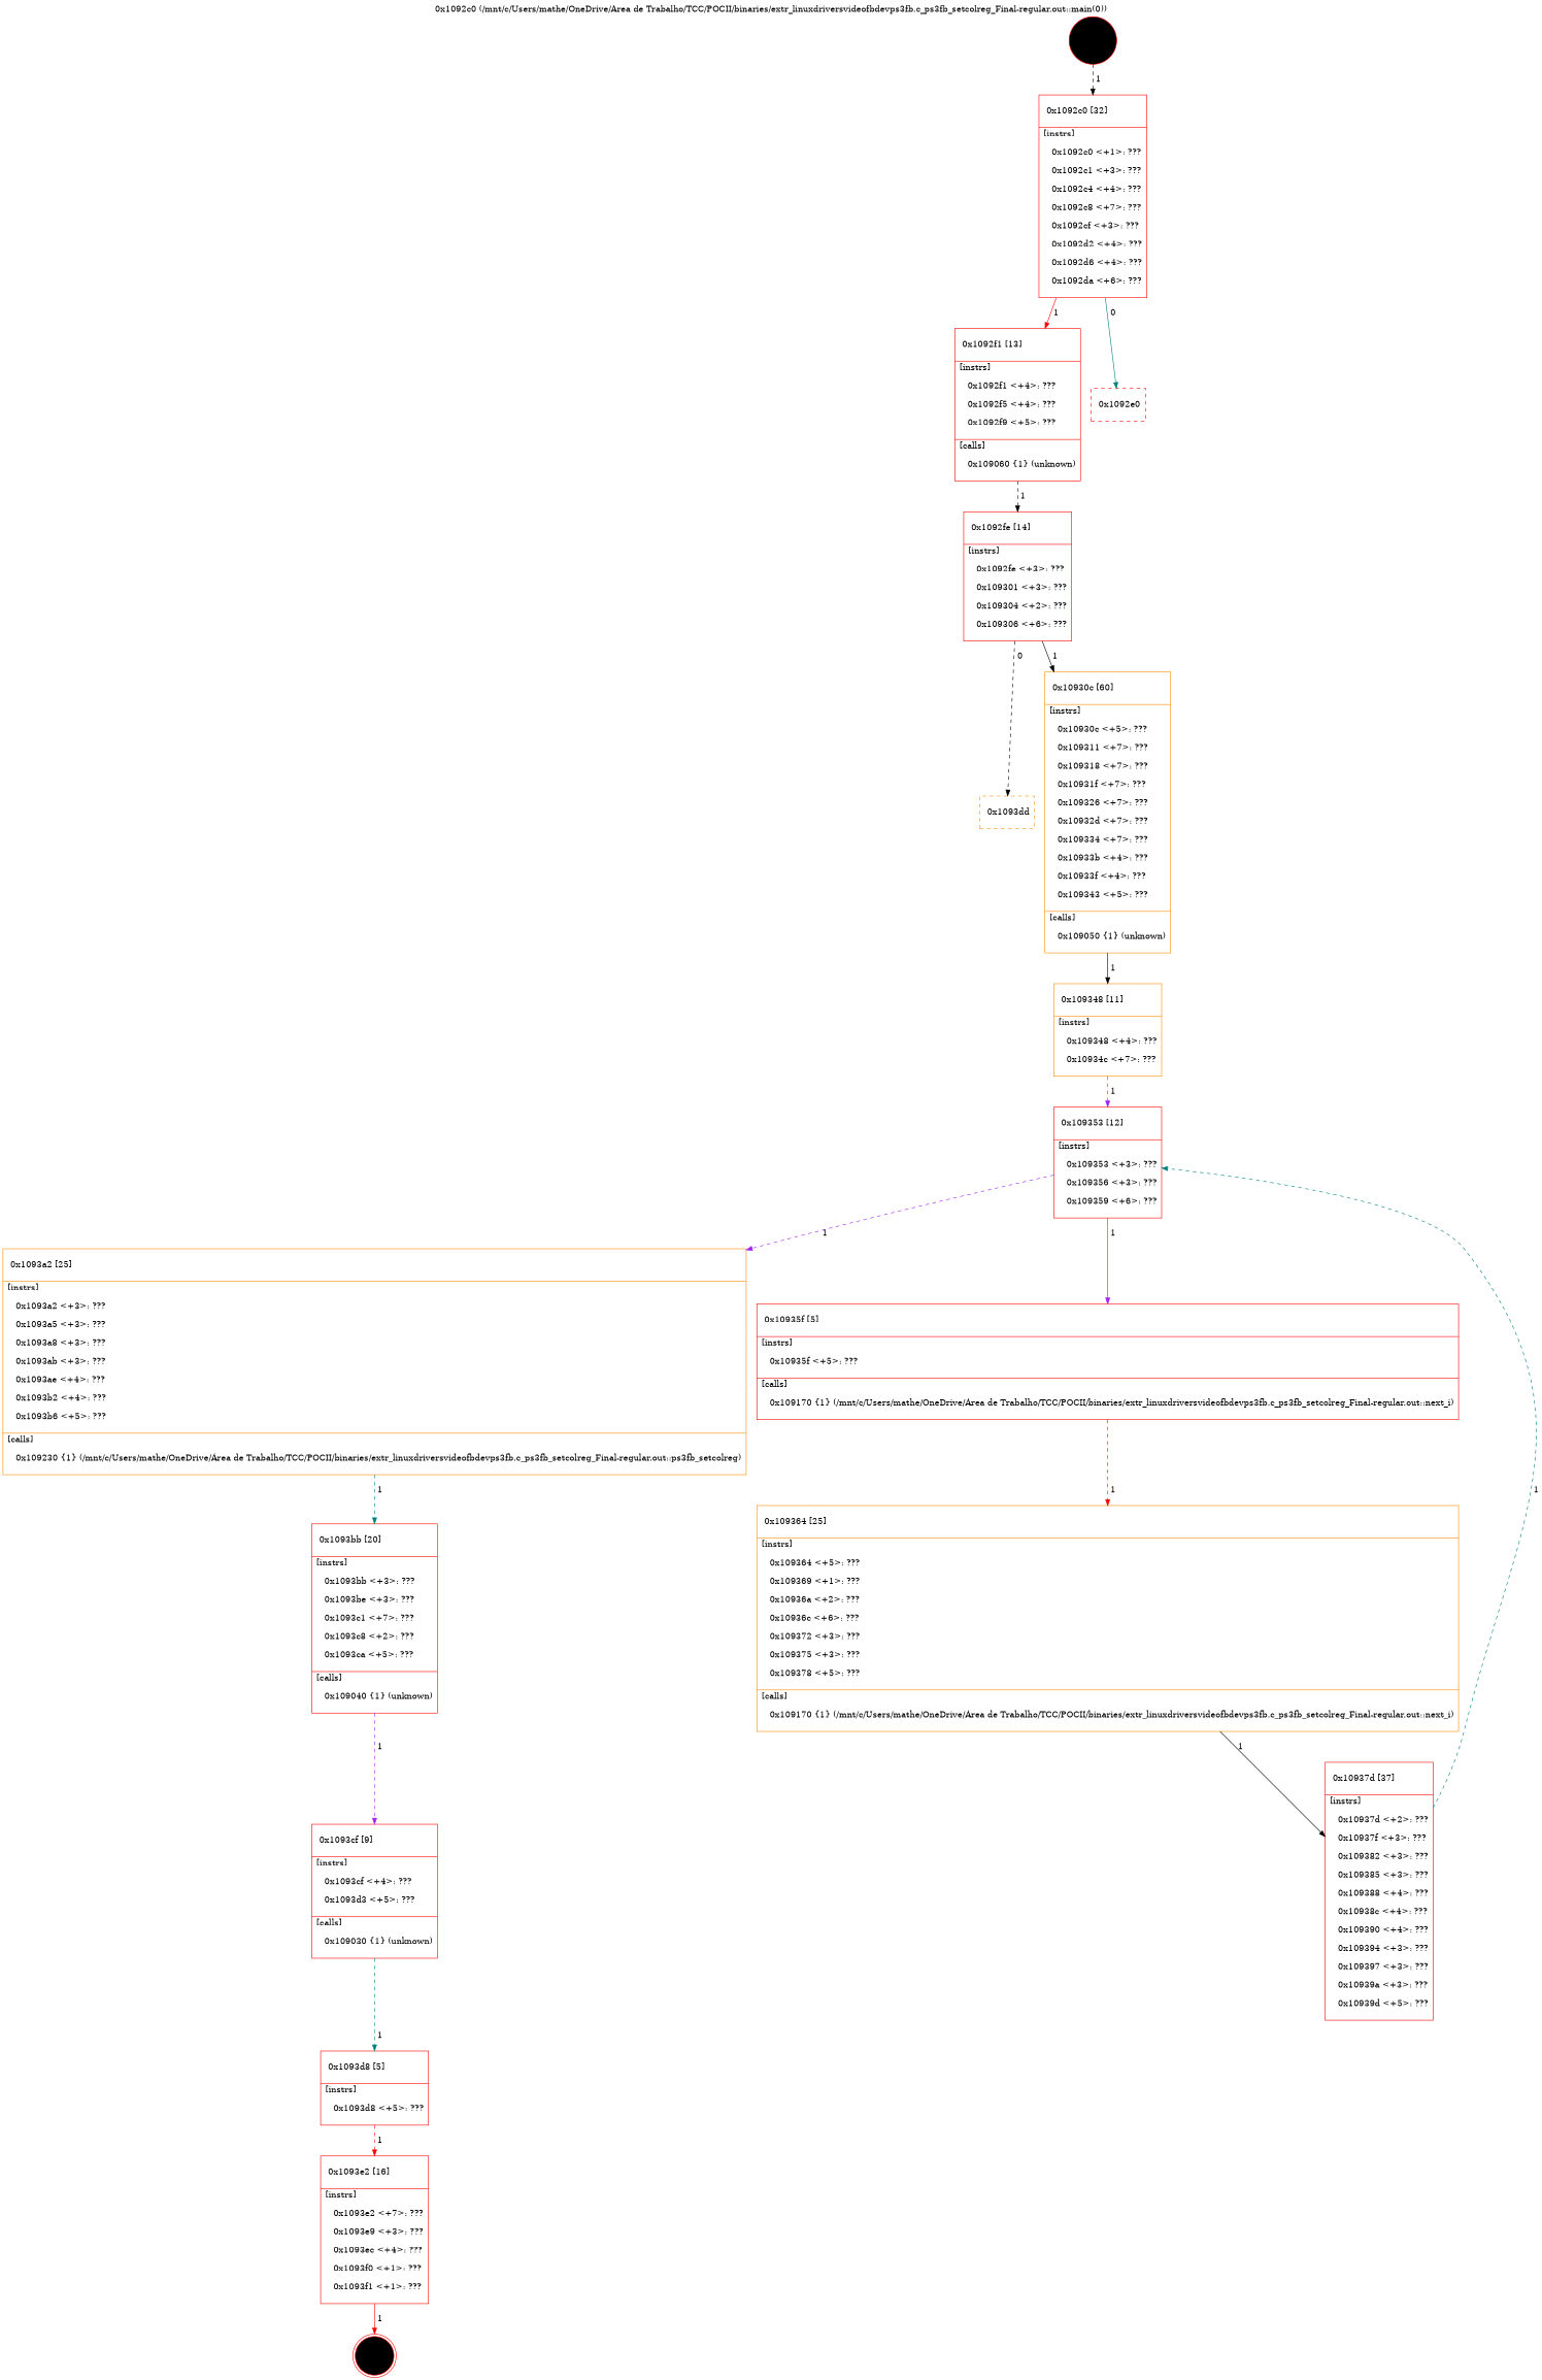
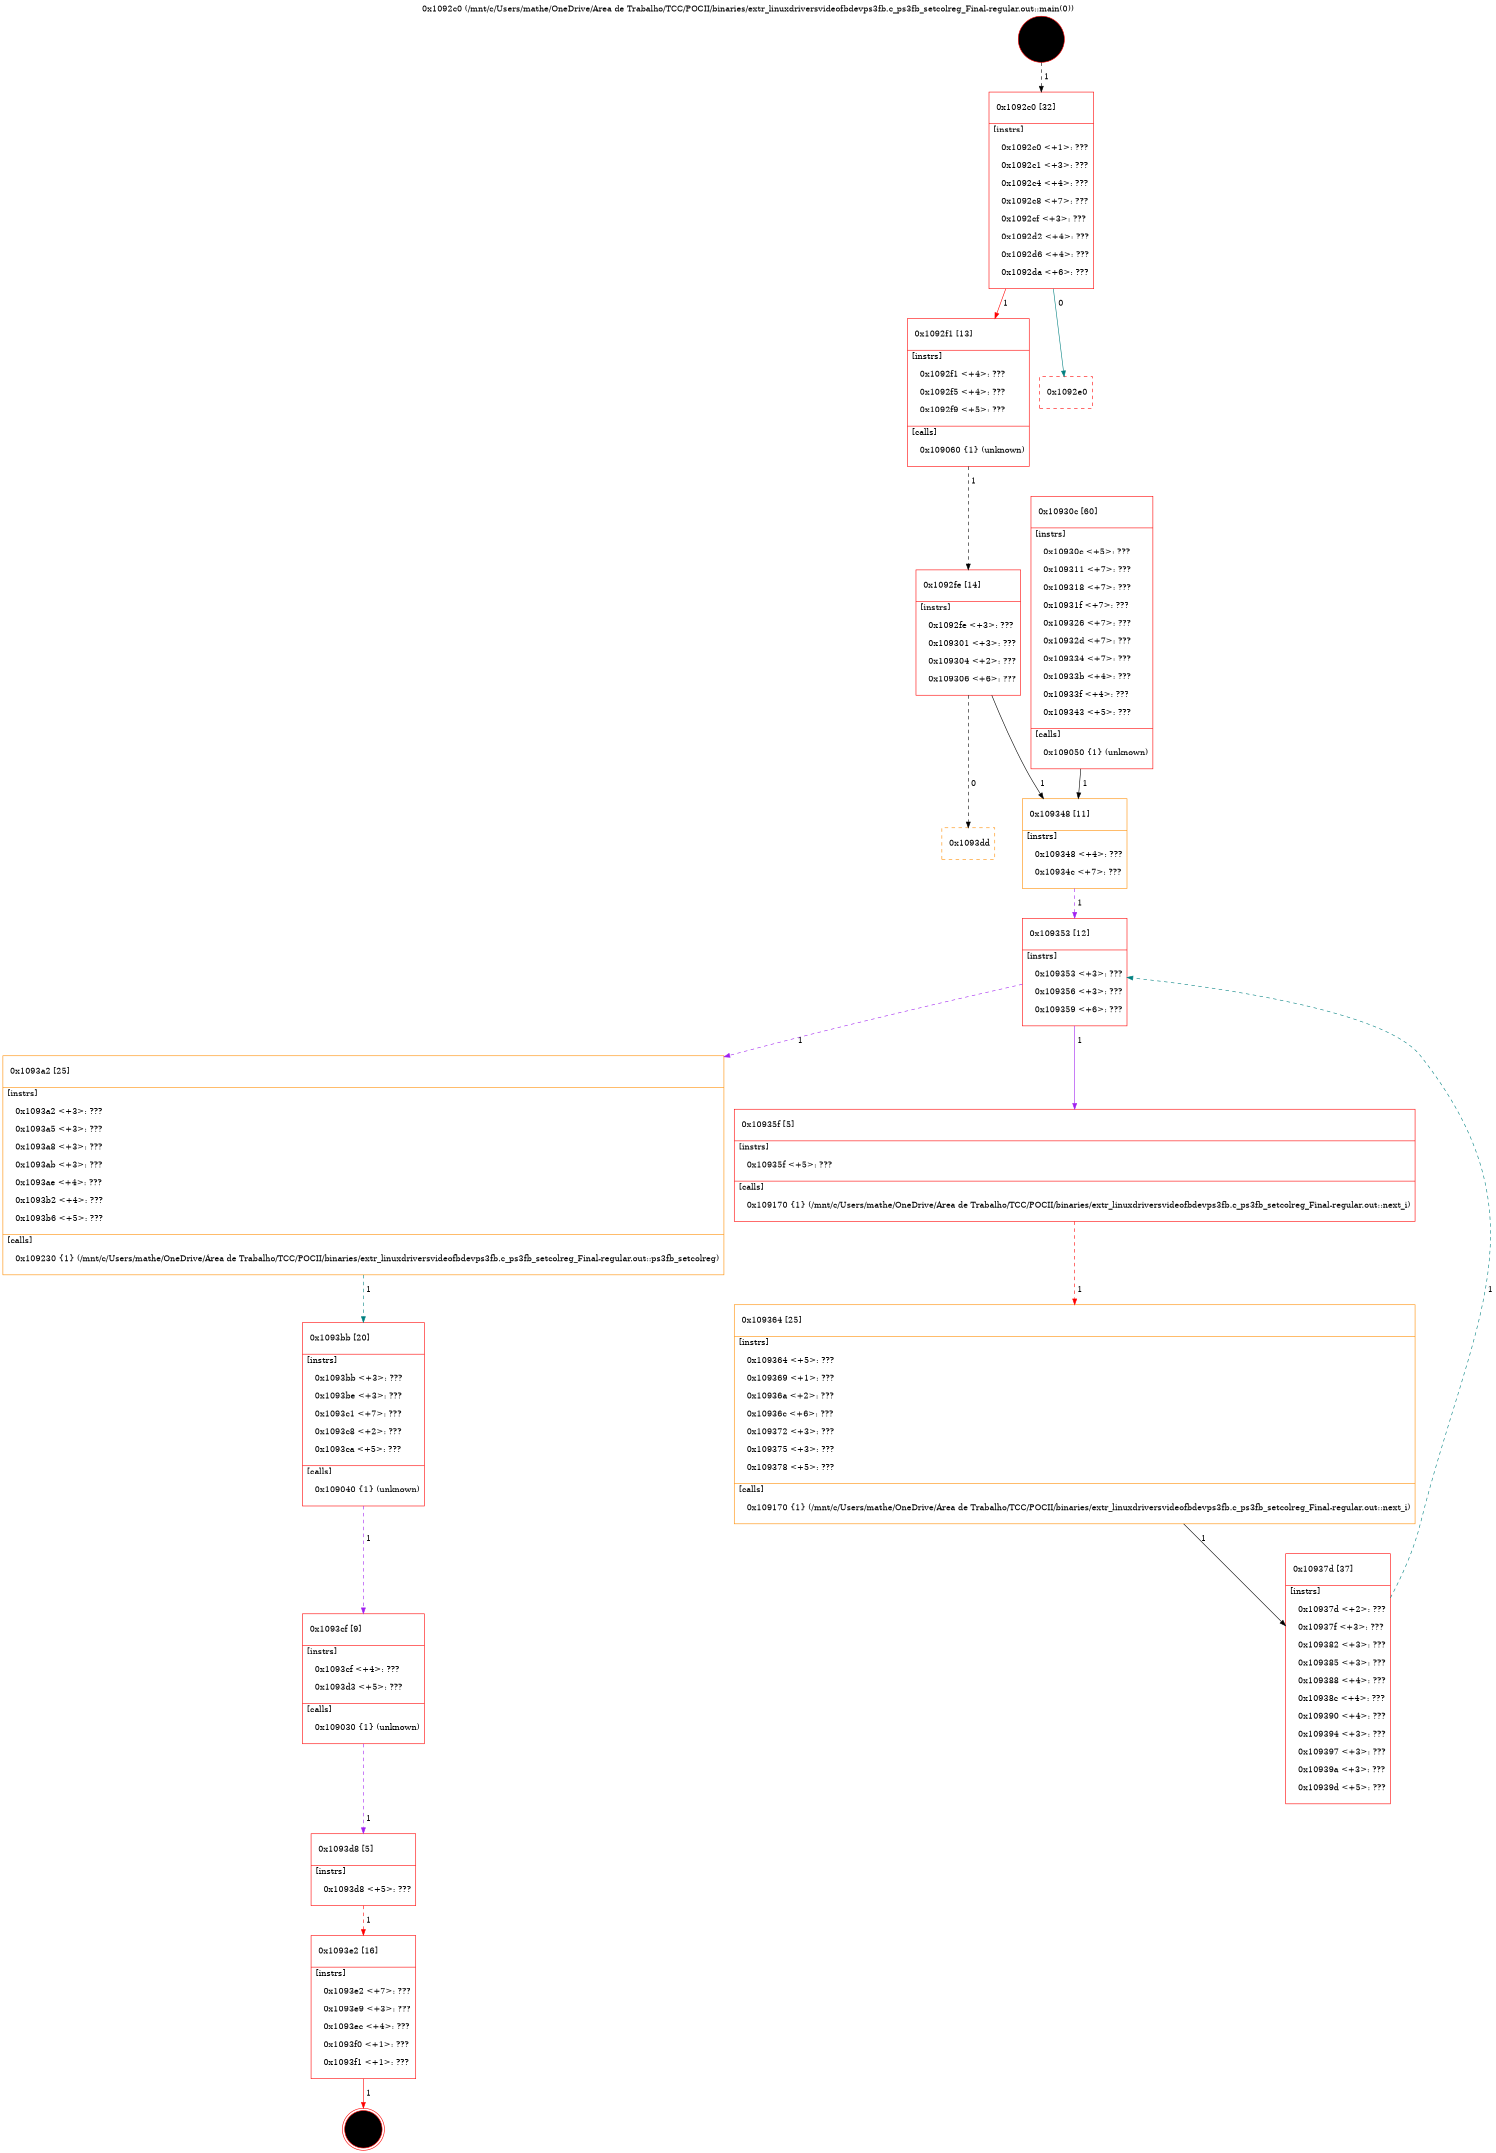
  digraph {
    label="0x1092c0 (/mnt/c/Users/mathe/OneDrive/Área de Trabalho/TCC/POCII/binaries/extr_linuxdriversvideofbdevps3fb.c_ps3fb_setcolreg_Final-regular.out::main(0))"
    labelloc=t
    node [color=red shape=record]
    edge [color=black style=dashed]
    Entry [fillcolor=black height=0.3 shape=circle style=filled width=0.3]
    n2 [label="{\n     0x1092c0 [32]\l\n     | [instrs]\l\n     &nbsp;&nbsp;0x1092c0 \<+1\>: ???\l\n     &nbsp;&nbsp;0x1092c1 \<+3\>: ???\l\n     &nbsp;&nbsp;0x1092c4 \<+4\>: ???\l\n     &nbsp;&nbsp;0x1092c8 \<+7\>: ???\l\n     &nbsp;&nbsp;0x1092cf \<+3\>: ???\l\n     &nbsp;&nbsp;0x1092d2 \<+4\>: ???\l\n     &nbsp;&nbsp;0x1092d6 \<+4\>: ???\l\n     &nbsp;&nbsp;0x1092da \<+6\>: ???\l\n  }"]
    n3 [label="{\n     0x1092f1 [13]\l\n     | [instrs]\l\n     &nbsp;&nbsp;0x1092f1 \<+4\>: ???\l\n     &nbsp;&nbsp;0x1092f5 \<+4\>: ???\l\n     &nbsp;&nbsp;0x1092f9 \<+5\>: ???\l\n     | [calls]\l\n     &nbsp;&nbsp;0x109060 \{1\} (unknown)\l\n  }"]
    n4 [label="{\n     0x1092e0\l\n  }" style=dashed]
    n5 [label="{\n     0x1092fe [14]\l\n     | [instrs]\l\n     &nbsp;&nbsp;0x1092fe \<+3\>: ???\l\n     &nbsp;&nbsp;0x109301 \<+3\>: ???\l\n     &nbsp;&nbsp;0x109304 \<+2\>: ???\l\n     &nbsp;&nbsp;0x109306 \<+6\>: ???\l\n  }"]
    n6 [color=darkorange label="{\n     0x1093dd\l\n  }" style=dashed]
-   n7 [color=darkorange label="{\n     0x10930c [60]\l\n     | [instrs]\l\n     &nbsp;&nbsp;0x10930c \<+5\>: ???\l\n     &nbsp;&nbsp;0x109311 \<+7\>: ???\l\n     &nbsp;&nbsp;0x109318 \<+7\>: ???\l\n     &nbsp;&nbsp;0x10931f \<+7\>: ???\l\n     &nbsp;&nbsp;0x109326 \<+7\>: ???\l\n     &nbsp;&nbsp;0x10932d \<+7\>: ???\l\n     &nbsp;&nbsp;0x109334 \<+7\>: ???\l\n     &nbsp;&nbsp;0x10933b \<+4\>: ???\l\n     &nbsp;&nbsp;0x10933f \<+4\>: ???\l\n     &nbsp;&nbsp;0x109343 \<+5\>: ???\l\n     | [calls]\l\n     &nbsp;&nbsp;0x109050 \{1\} (unknown)\l\n  }"]
+   n7 [label="{\n     0x10930c [60]\l\n     | [instrs]\l\n     &nbsp;&nbsp;0x10930c \<+5\>: ???\l\n     &nbsp;&nbsp;0x109311 \<+7\>: ???\l\n     &nbsp;&nbsp;0x109318 \<+7\>: ???\l\n     &nbsp;&nbsp;0x10931f \<+7\>: ???\l\n     &nbsp;&nbsp;0x109326 \<+7\>: ???\l\n     &nbsp;&nbsp;0x10932d \<+7\>: ???\l\n     &nbsp;&nbsp;0x109334 \<+7\>: ???\l\n     &nbsp;&nbsp;0x10933b \<+4\>: ???\l\n     &nbsp;&nbsp;0x10933f \<+4\>: ???\l\n     &nbsp;&nbsp;0x109343 \<+5\>: ???\l\n     | [calls]\l\n     &nbsp;&nbsp;0x109050 \{1\} (unknown)\l\n  }"]
    n8 [color=darkorange label="{\n     0x109348 [11]\l\n     | [instrs]\l\n     &nbsp;&nbsp;0x109348 \<+4\>: ???\l\n     &nbsp;&nbsp;0x10934c \<+7\>: ???\l\n  }"]
    n9 [label="{\n     0x109353 [12]\l\n     | [instrs]\l\n     &nbsp;&nbsp;0x109353 \<+3\>: ???\l\n     &nbsp;&nbsp;0x109356 \<+3\>: ???\l\n     &nbsp;&nbsp;0x109359 \<+6\>: ???\l\n  }"]
    Exit [fillcolor=black height=0.3 peripheries=2 shape=circle style=filled width=0.3]
    n11 [color=darkorange label="{\n     0x1093a2 [25]\l\n     | [instrs]\l\n     &nbsp;&nbsp;0x1093a2 \<+3\>: ???\l\n     &nbsp;&nbsp;0x1093a5 \<+3\>: ???\l\n     &nbsp;&nbsp;0x1093a8 \<+3\>: ???\l\n     &nbsp;&nbsp;0x1093ab \<+3\>: ???\l\n     &nbsp;&nbsp;0x1093ae \<+4\>: ???\l\n     &nbsp;&nbsp;0x1093b2 \<+4\>: ???\l\n     &nbsp;&nbsp;0x1093b6 \<+5\>: ???\l\n     | [calls]\l\n     &nbsp;&nbsp;0x109230 \{1\} (/mnt/c/Users/mathe/OneDrive/Área de Trabalho/TCC/POCII/binaries/extr_linuxdriversvideofbdevps3fb.c_ps3fb_setcolreg_Final-regular.out::ps3fb_setcolreg)\l\n  }"]
    n12 [label="{\n     0x10935f [5]\l\n     | [instrs]\l\n     &nbsp;&nbsp;0x10935f \<+5\>: ???\l\n     | [calls]\l\n     &nbsp;&nbsp;0x109170 \{1\} (/mnt/c/Users/mathe/OneDrive/Área de Trabalho/TCC/POCII/binaries/extr_linuxdriversvideofbdevps3fb.c_ps3fb_setcolreg_Final-regular.out::next_i)\l\n  }"]
    n13 [label="{\n     0x1093bb [20]\l\n     | [instrs]\l\n     &nbsp;&nbsp;0x1093bb \<+3\>: ???\l\n     &nbsp;&nbsp;0x1093be \<+3\>: ???\l\n     &nbsp;&nbsp;0x1093c1 \<+7\>: ???\l\n     &nbsp;&nbsp;0x1093c8 \<+2\>: ???\l\n     &nbsp;&nbsp;0x1093ca \<+5\>: ???\l\n     | [calls]\l\n     &nbsp;&nbsp;0x109040 \{1\} (unknown)\l\n  }"]
    n14 [color=darkorange label="{\n     0x109364 [25]\l\n     | [instrs]\l\n     &nbsp;&nbsp;0x109364 \<+5\>: ???\l\n     &nbsp;&nbsp;0x109369 \<+1\>: ???\l\n     &nbsp;&nbsp;0x10936a \<+2\>: ???\l\n     &nbsp;&nbsp;0x10936c \<+6\>: ???\l\n     &nbsp;&nbsp;0x109372 \<+3\>: ???\l\n     &nbsp;&nbsp;0x109375 \<+3\>: ???\l\n     &nbsp;&nbsp;0x109378 \<+5\>: ???\l\n     | [calls]\l\n     &nbsp;&nbsp;0x109170 \{1\} (/mnt/c/Users/mathe/OneDrive/Área de Trabalho/TCC/POCII/binaries/extr_linuxdriversvideofbdevps3fb.c_ps3fb_setcolreg_Final-regular.out::next_i)\l\n  }"]
    n15 [label="{\n     0x1093cf [9]\l\n     | [instrs]\l\n     &nbsp;&nbsp;0x1093cf \<+4\>: ???\l\n     &nbsp;&nbsp;0x1093d3 \<+5\>: ???\l\n     | [calls]\l\n     &nbsp;&nbsp;0x109030 \{1\} (unknown)\l\n  }"]
    n16 [label="{\n     0x10937d [37]\l\n     | [instrs]\l\n     &nbsp;&nbsp;0x10937d \<+2\>: ???\l\n     &nbsp;&nbsp;0x10937f \<+3\>: ???\l\n     &nbsp;&nbsp;0x109382 \<+3\>: ???\l\n     &nbsp;&nbsp;0x109385 \<+3\>: ???\l\n     &nbsp;&nbsp;0x109388 \<+4\>: ???\l\n     &nbsp;&nbsp;0x10938c \<+4\>: ???\l\n     &nbsp;&nbsp;0x109390 \<+4\>: ???\l\n     &nbsp;&nbsp;0x109394 \<+3\>: ???\l\n     &nbsp;&nbsp;0x109397 \<+3\>: ???\l\n     &nbsp;&nbsp;0x10939a \<+3\>: ???\l\n     &nbsp;&nbsp;0x10939d \<+5\>: ???\l\n  }"]
    n17 [label="{\n     0x1093d8 [5]\l\n     | [instrs]\l\n     &nbsp;&nbsp;0x1093d8 \<+5\>: ???\l\n  }"]
    n18 [label="{\n     0x1093e2 [16]\l\n     | [instrs]\l\n     &nbsp;&nbsp;0x1093e2 \<+7\>: ???\l\n     &nbsp;&nbsp;0x1093e9 \<+3\>: ???\l\n     &nbsp;&nbsp;0x1093ec \<+4\>: ???\l\n     &nbsp;&nbsp;0x1093f0 \<+1\>: ???\l\n     &nbsp;&nbsp;0x1093f1 \<+1\>: ???\l\n  }"]
    Entry -> n2 [label=" 1"]
    n2 -> n3 [color=red label=" 1" style=solid]
    n2 -> n4 [color=teal label=" 0" style=solid]
    n3 -> n5 [label=" 1"]
    n5 -> n6 [label=" 0"]
-   n5 -> n7 [label=" 1" style=solid]
+   n5 -> n8 [label=" 1" style=solid]
    n7 -> n8 [label=" 1" style=solid]
    n8 -> n9 [color=purple label=" 1"]
    n9 -> n11 [color=purple label=" 1"]
    n9 -> n12 [color=purple label=" 1" style=solid]
    n11 -> n13 [color=teal label=" 1"]
    n12 -> n14 [color=red label=" 1"]
    n13 -> n15 [color=purple label=" 1"]
    n14 -> n16 [label=" 1" style=solid]
-   n15 -> n17 [color=teal label=" 1"]
+   n15 -> n17 [color=purple label=" 1"]
    n16 -> n9 [color=teal label=" 1"]
    n17 -> n18 [color=red label=" 1"]
    n18 -> Exit [color=red label=" 1" style=solid]
  }
